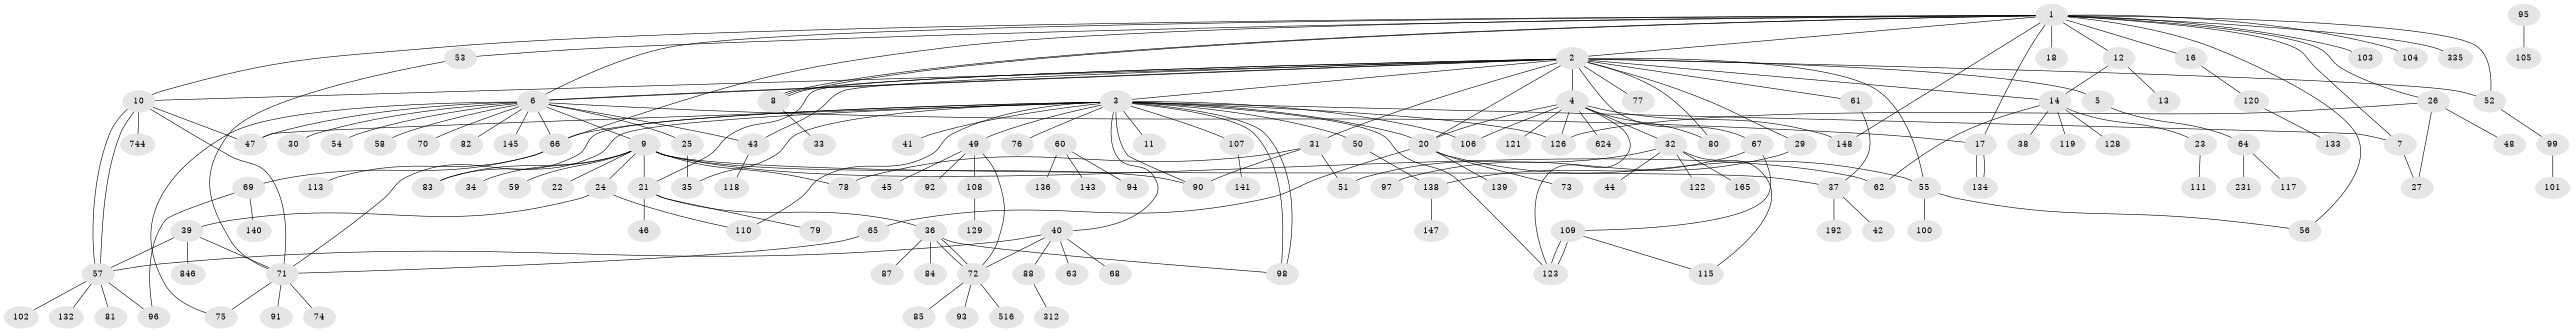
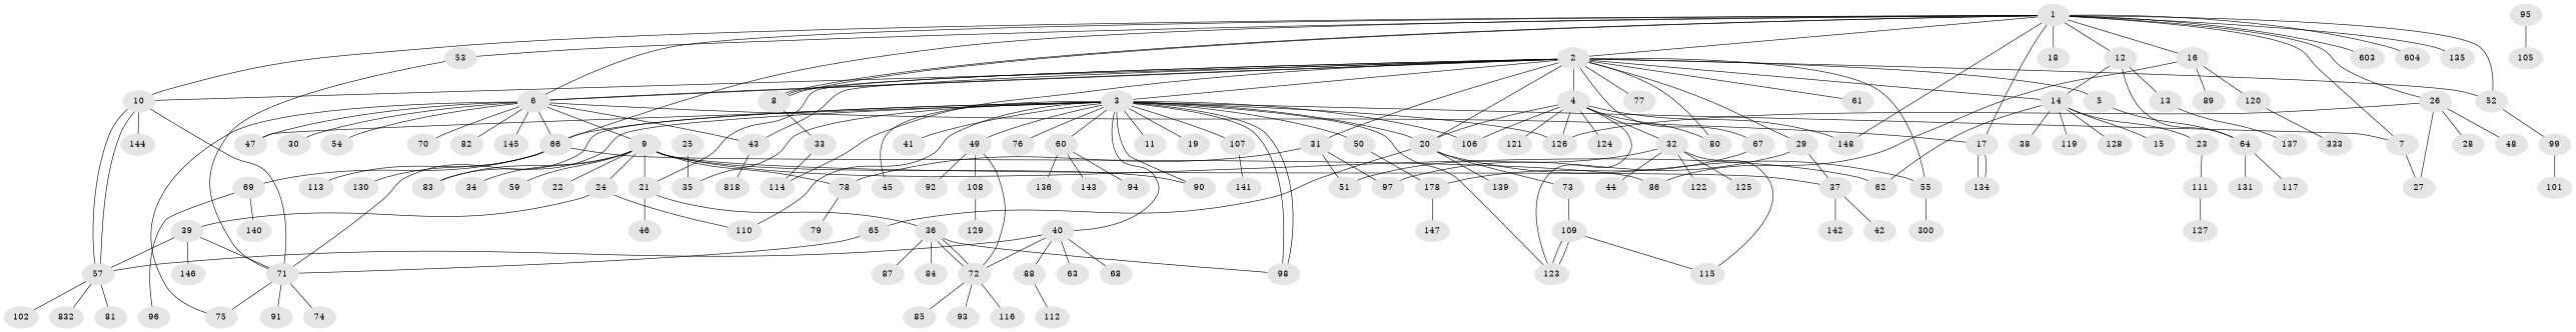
  graph {
    node [color=gray90 style=filled]
    1
    2
    6
    7
    8
    10
    12
    16
    17
    18
    26
    52
    53
-   56
    66
-   103
-   104
-   135 [label=335]
+   103 [label=603]
+   104 [label=604]
+   135
    148
    3
    4
    5
    14
    20
    21
    29
    31
    43
    55
    61
    67
    77
    80
+   114
    47
    9
    25
    30
    54
-   58
    70
    75
    82
    145
    27
    33
    71
    57
-   144 [label=744]
+   144
    64
    13
+   86
+   89
    120
    134
    126
+   28
    48
    99
    69
    113
+   130
    11
+   19
    35
    40
    41
    45
    49
    50
    60
    76
    83
    90
    98
    106
    107
    110
    123
    32
    121
-   124 [label=624]
+   124
    62
+   15
    23
    38
    119
    128
    65
    73
    139
    36
    46
    79
    37
    97
    78
    51
-   118
-   100
-   138
+   118 [label=818]
+   100 [label=300]
+   138 [label=178]
    109
    95
    105
    72
    63
    68
    88
    92
    108
    94
    136
    143
    74
    91
    141
    44
    115
    122
-   125 [label=165]
+   125
    117
-   131 [label=231]
+   131
    22
    24
    34
    59
    39
    42
-   142 [label=192]
+   142
    81
    96
    102
-   132
+   132 [label=832]
+   137
    111
-   133
+   133 [label=333]
    84
    87
-   146 [label=846]
+   127
+   146
    85
    93
-   116 [label=516]
-   112 [label=312]
+   116
+   112
    129
    147
    101
    140
    1 -- 2
    1 -- 6
    1 -- 7
    1 -- 8
    1 -- 8
    1 -- 10
    1 -- 12
    1 -- 16
    1 -- 17
    1 -- 18
    1 -- 26
    1 -- 52
    1 -- 53
-   1 -- 56
    1 -- 66
    1 -- 103
    1 -- 104
    1 -- 135
    1 -- 148
    2 -- 6
    2 -- 6
    2 -- 8
    2 -- 10
    2 -- 52
    2 -- 3
    2 -- 4
    2 -- 5
    2 -- 14
    2 -- 20
    2 -- 21
    2 -- 29
    2 -- 31
    2 -- 43
    2 -- 55
    2 -- 61
    2 -- 67
    2 -- 77
    2 -- 80
+   2 -- 114
    6 -- 17
    6 -- 66
    6 -- 43
    6 -- 47
    6 -- 9
-   6 -- 25
    6 -- 30
    6 -- 54
-   6 -- 58
    6 -- 70
    6 -- 75
    6 -- 82
    6 -- 145
    7 -- 27
    8 -- 33
-   10 -- 47
    10 -- 71
    10 -- 57
    10 -- 57
    10 -- 144
    12 -- 14
+   12 -- 64
    12 -- 13
+   16 -- 86
+   16 -- 89
    16 -- 120
    17 -- 134
    17 -- 134
    26 -- 27
    26 -- 126
+   26 -- 28
    26 -- 48
    52 -- 99
    53 -- 71
+   66 -- 86
    66 -- 69
    66 -- 113
+   66 -- 130
    3 -- 7
    3 -- 66
    3 -- 20
    3 -- 47
    3 -- 71
    3 -- 126
    3 -- 11
+   3 -- 19
    3 -- 35
    3 -- 40
    3 -- 41
-   49 -- 45
+   3 -- 45
    3 -- 49
    3 -- 50
+   3 -- 60
    3 -- 76
    3 -- 83
    3 -- 90
    3 -- 98
    3 -- 98
    3 -- 106
    3 -- 107
    3 -- 110
    3 -- 123
    4 -- 148
    4 -- 20
    4 -- 80
    4 -- 126
    4 -- 106
    4 -- 123
    4 -- 32
    4 -- 121
    4 -- 124
    5 -- 64
    14 -- 62
+   14 -- 15
    14 -- 23
    14 -- 38
    14 -- 119
    14 -- 128
    20 -- 55
    20 -- 65
    20 -- 73
    20 -- 139
    21 -- 36
    21 -- 46
-   21 -- 79
-   61 -- 37
+   78 -- 79
+   29 -- 37
    29 -- 97
-   31 -- 90
+   31 -- 97
    31 -- 78
    31 -- 51
    43 -- 118
-   55 -- 56
    55 -- 100
    67 -- 138
-   67 -- 109
+   73 -- 109
    9 -- 21
    9 -- 83
    9 -- 90
    9 -- 62
    9 -- 37
    9 -- 78
    9 -- 22
    9 -- 24
    9 -- 34
    9 -- 59
    25 -- 35
+   33 -- 114
    71 -- 75
    71 -- 74
    71 -- 91
    57 -- 81
-   57 -- 96
    57 -- 102
    57 -- 132
    64 -- 117
    64 -- 131
+   13 -- 137
    120 -- 133
    99 -- 101
    69 -- 96
    69 -- 140
    40 -- 57
    40 -- 72
    40 -- 63
    40 -- 68
    40 -- 88
    49 -- 72
    49 -- 92
    49 -- 108
    50 -- 138
    60 -- 94
    60 -- 136
    60 -- 143
    107 -- 141
    32 -- 51
    32 -- 44
    32 -- 115
    32 -- 122
    32 -- 125
    23 -- 111
    65 -- 71
    36 -- 98
    36 -- 72
    36 -- 72
    36 -- 84
    36 -- 87
    37 -- 42
    37 -- 142
    138 -- 147
    109 -- 123
    109 -- 123
    109 -- 115
    95 -- 105
    72 -- 85
    72 -- 93
    72 -- 116
    88 -- 112
    108 -- 129
    24 -- 110
    24 -- 39
    39 -- 71
    39 -- 57
    39 -- 146
+   111 -- 127
  }
